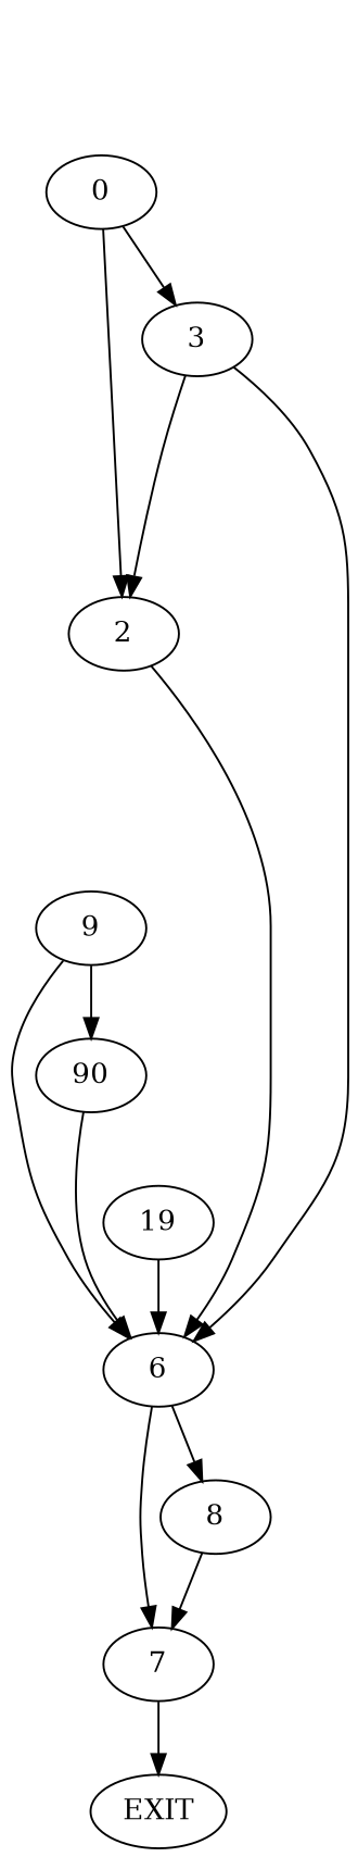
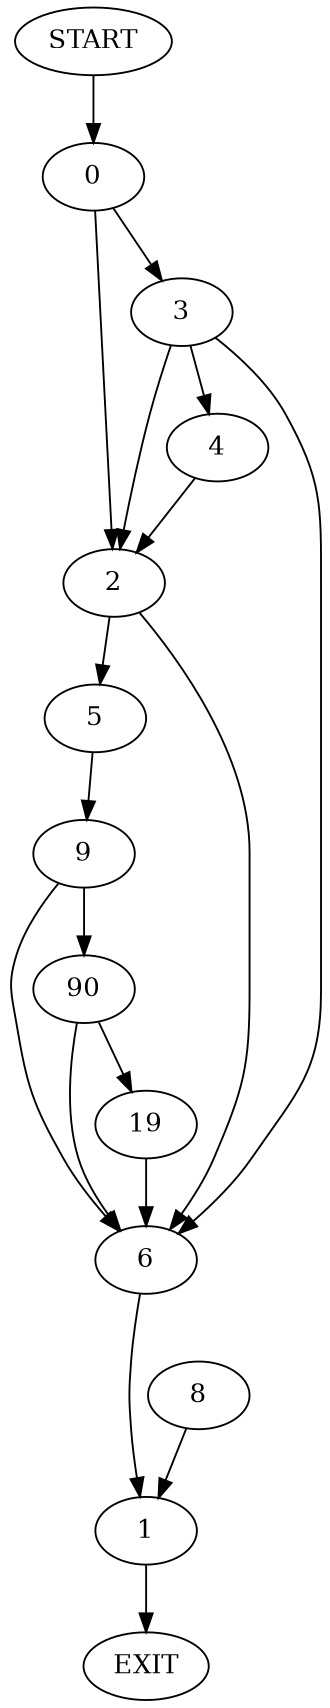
  digraph {
+   n1 [label=START]
    n2 [label=0]
    2
    3
    n5 [label=EXIT]
+   5
    6
+   4
    9
-   7
+   7 [label=1]
    8
    n12 [label=90]
    n13 [label=19]
+   n1 -> n2
    n2 -> 2
    n2 -> 3
+   2 -> 5
    2 -> 6
    3 -> 2
    3 -> 6
+   3 -> 4
+   5 -> 9
    6 -> 7
-   6 -> 8
+   4 -> 2
    9 -> 6
    9 -> n12
    7 -> n5
    8 -> 7
    n12 -> 6
+   n12 -> n13
    n13 -> 6
  }
